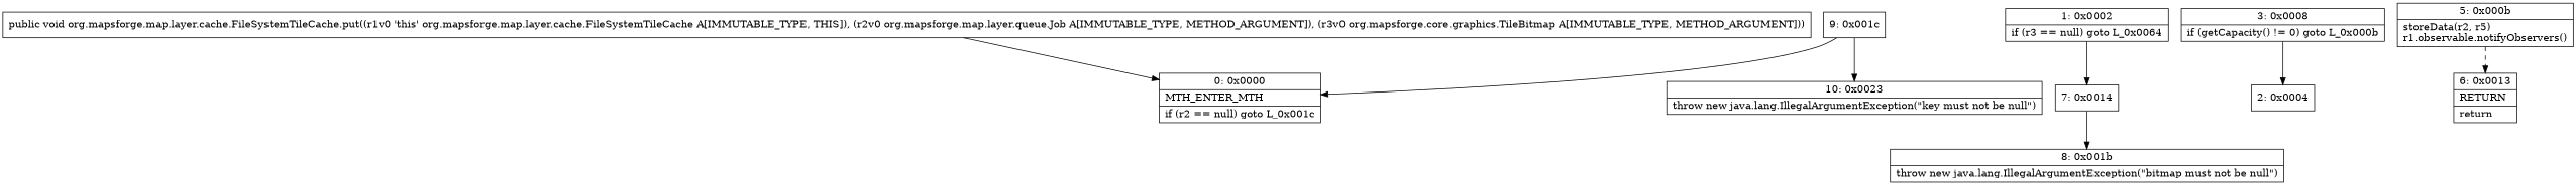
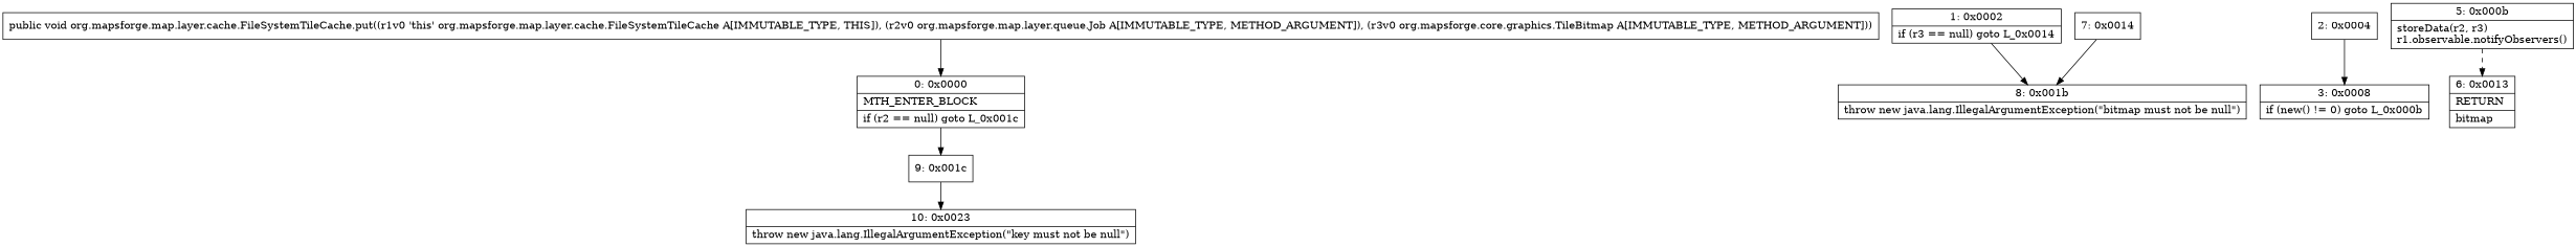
  digraph {
    node [shape=record]
-   n1 [label="{0\:\ 0x0000|MTH_ENTER_MTH\l|if (r2 == null) goto L_0x001c\l}"]
+   n1 [label="{0\:\ 0x0000|MTH_ENTER_BLOCK\l|if (r2 == null) goto L_0x001c\l}"]
    n2 [label="{9\:\ 0x001c}"]
-   n3 [label="{1\:\ 0x0002|if (r3 == null) goto L_0x0064\l}"]
+   n3 [label="{1\:\ 0x0002|if (r3 == null) goto L_0x0014\l}"]
    n4 [label="{7\:\ 0x0014}"]
    n5 [label="{10\:\ 0x0023|throw new java.lang.IllegalArgumentException(\"key must not be null\")\l}"]
    n6 [label="{2\:\ 0x0004}"]
-   n7 [label="{3\:\ 0x0008|if (getCapacity() != 0) goto L_0x000b\l}"]
+   n7 [label="{3\:\ 0x0008|if (new() != 0) goto L_0x000b\l}"]
    n8 [label="{8\:\ 0x001b|throw new java.lang.IllegalArgumentException(\"bitmap must not be null\")\l}"]
-   n9 [label="{5\:\ 0x000b|storeData(r2, r5)\lr1.observable.notifyObservers()\l}"]
-   n10 [label="{6\:\ 0x0013|RETURN\l|return\l}"]
+   n9 [label="{5\:\ 0x000b|storeData(r2, r3)\lr1.observable.notifyObservers()\l}"]
+   n10 [label="{6\:\ 0x0013|RETURN\l|bitmap\l}"]
    n11 [label="{public void org.mapsforge.map.layer.cache.FileSystemTileCache.put((r1v0 'this' org.mapsforge.map.layer.cache.FileSystemTileCache A[IMMUTABLE_TYPE, THIS]), (r2v0 org.mapsforge.map.layer.queue.Job A[IMMUTABLE_TYPE, METHOD_ARGUMENT]), (r3v0 org.mapsforge.core.graphics.TileBitmap A[IMMUTABLE_TYPE, METHOD_ARGUMENT])) }"]
-   n2 -> n1
+   n1 -> n2
    n2 -> n5
-   n3 -> n4
+   n3 -> n8
    n4 -> n8
-   n7 -> n6
+   n6 -> n7
    n9 -> n10 [style=dashed]
    n11 -> n1
  }
